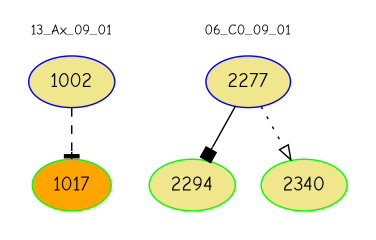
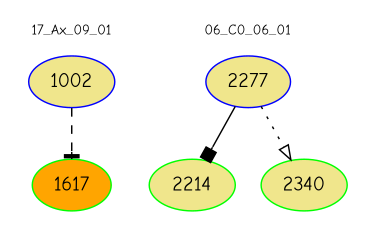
  digraph {
    fontname="Comic Neue"
    node [color=green fillcolor=khaki fontname="Comic Neue" style=filled]
    edge [color=black fontname="Comic Neue"]
    n1 [color=blue label=1002]
-   n2 [fillcolor=orange label=1017]
+   n2 [fillcolor=orange label=1617]
    n3 [color=blue label=2277]
-   n4 [label=2294]
+   n4 [label=2214]
    n5 [label=2340]
    subgraph cluster_1 {
      color=white
      fontsize=10
-     label="13_Ax_09_01"
+     label="17_Ax_09_01"
      n1
      n2
    }
    subgraph cluster_2 {
      color=white
      fontsize=10
-     label="06_C0_09_01"
+     label="06_C0_06_01"
      n3
      n4
      n5
    }
    n1 -> n2 [arrowhead=tee style=dashed]
    n3 -> n4 [arrowhead=box style=solid]
    n3 -> n5 [arrowhead=onormal style=dotted]
  }
